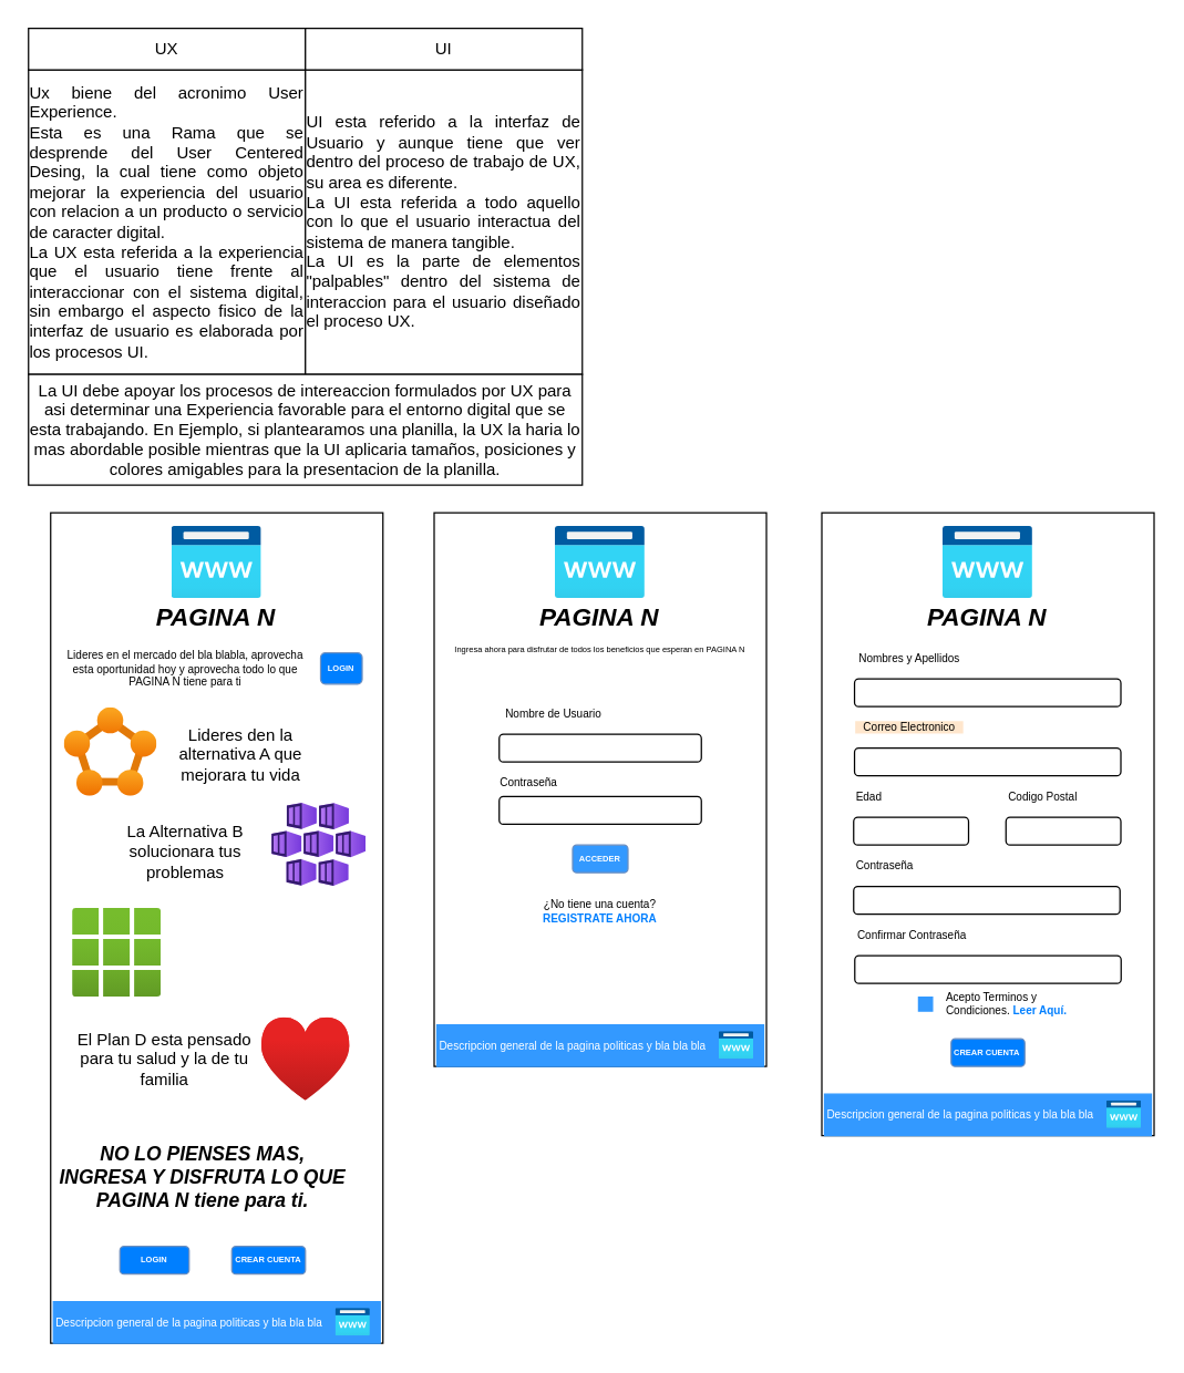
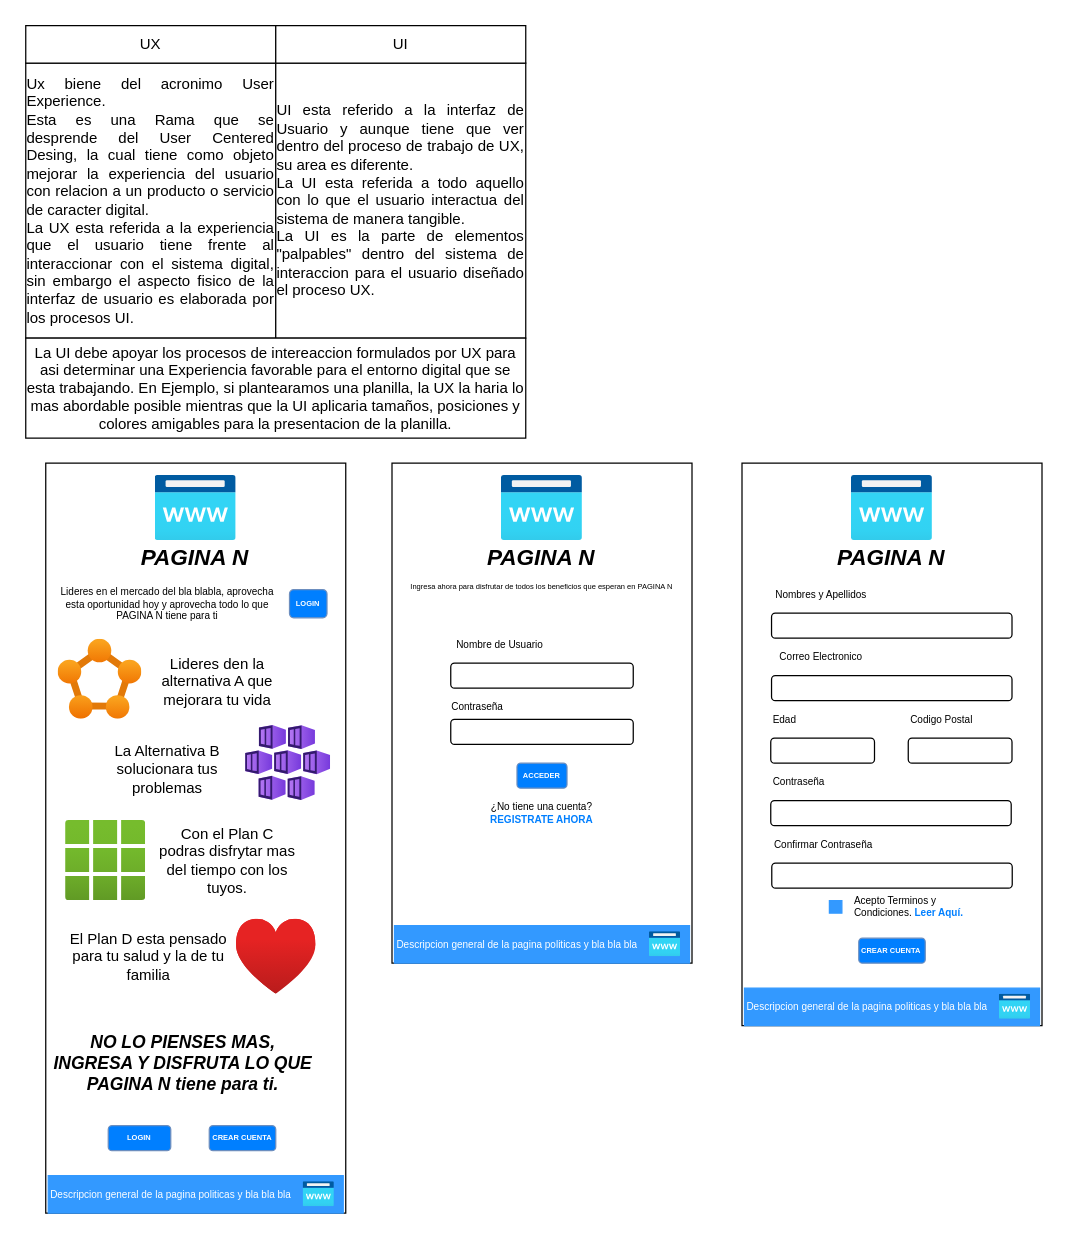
  <mxCell id="0" />
  <mxCell id="1" parent="0" />
  <mxCell id="2" value="&lt;div style=&quot;text-align: justify&quot;&gt;&lt;span&gt;Ux biene del acronimo User Experience.&lt;/span&gt;&lt;/div&gt;&lt;div style=&quot;text-align: justify&quot;&gt;&lt;span&gt;Esta es una Rama que se desprende del User Centered Desing, la cual tiene como objeto mejorar la experiencia del usuario con relacion a un producto o servicio de caracter digital.&lt;/span&gt;&lt;/div&gt;&lt;div style=&quot;text-align: justify&quot;&gt;&lt;span&gt;La UX esta referida a la experiencia que el usuario tiene frente al interaccionar con el sistema digital, sin embargo el aspecto fisico de la interfaz de usuario es elaborada por los procesos UI.&lt;/span&gt;&lt;/div&gt;" style="rounded=0;whiteSpace=wrap;html=1;" parent="1" vertex="1"><mxGeometry x="20" y="50" width="200" height="220" as="geometry" /></mxCell>
  <mxCell id="3" value="UX" style="rounded=0;whiteSpace=wrap;html=1;" parent="1" vertex="1"><mxGeometry x="20" y="20" width="200" height="30" as="geometry" /></mxCell>
  <mxCell id="4" value="&lt;div style=&quot;text-align: justify&quot;&gt;&lt;span&gt;UI esta referido a la interfaz de Usuario y aunque tiene que ver dentro del proceso de trabajo de UX, su area es diferente.&lt;/span&gt;&lt;/div&gt;&lt;div style=&quot;text-align: justify&quot;&gt;&lt;span&gt;La UI esta referida a todo aquello con lo que el usuario interactua del sistema de manera tangible.&lt;/span&gt;&lt;/div&gt;&lt;div style=&quot;text-align: justify&quot;&gt;&lt;span&gt;La UI es la parte de elementos &quot;palpables&quot; dentro del sistema de interaccion para el usuario diseñado el proceso UX.&lt;/span&gt;&lt;/div&gt;" style="rounded=0;whiteSpace=wrap;html=1;" parent="1" vertex="1"><mxGeometry x="220" y="50" width="200" height="220" as="geometry" /></mxCell>
  <mxCell id="5" value="UI" style="rounded=0;whiteSpace=wrap;html=1;" parent="1" vertex="1"><mxGeometry x="220" y="20" width="200" height="30" as="geometry" /></mxCell>
  <mxCell id="6" value="La UI debe apoyar los procesos de intereaccion formulados por UX para asi determinar una Experiencia favorable para el entorno digital que se esta trabajando. En Ejemplo, si plantearamos una planilla, la UX la haria lo mas abordable posible mientras que la UI aplicaria tamaños, posiciones y colores amigables para la presentacion de la planilla." style="rounded=0;whiteSpace=wrap;html=1;" parent="1" vertex="1"><mxGeometry x="20" y="270" width="400" height="80" as="geometry" /></mxCell>
  <mxCell id="7" value="" style="rounded=0;whiteSpace=wrap;html=1;" parent="1" vertex="1"><mxGeometry x="313" y="370" width="240" height="400" as="geometry" /></mxCell>
  <mxCell id="8" value="&lt;font style=&quot;font-size: 18px&quot;&gt;PAGINA N&lt;/font&gt;" style="rounded=0;whiteSpace=wrap;html=1;strokeColor=#FFFFFF;fontStyle=3" parent="1" vertex="1"><mxGeometry x="383.37" y="432" width="99.25" height="28" as="geometry" /></mxCell>
  <mxCell id="9" value="" style="aspect=fixed;html=1;points=[];align=center;image;fontSize=12;image=img/lib/azure2/app_services/App_Service_Domains.svg;strokeColor=#FFFFFF;" parent="1" vertex="1"><mxGeometry x="400.5" y="380" width="65" height="52" as="geometry" /></mxCell>
  <mxCell id="10" value="&lt;font style=&quot;font-size: 6px&quot;&gt;Ingresa ahora para disfrutar de todos los beneficios que esperan en PAGINA N&lt;/font&gt;" style="rounded=0;whiteSpace=wrap;html=1;fontSize=18;strokeColor=#FFFFFF;" parent="1" vertex="1"><mxGeometry x="326" y="460" width="214" height="10" as="geometry" /></mxCell>
- <mxCell id="11" value="ACCEDER" style="rounded=1;whiteSpace=wrap;html=1;fontSize=6;strokeColor=#6c8ebf;fillColor=#3399ff;fontStyle=1;fontColor=#FFFFFF;" parent="1" vertex="1"><mxGeometry x="413" y="610" width="40" height="20" as="geometry" /></mxCell>
+ <mxCell id="11" value="ACCEDER" style="rounded=1;whiteSpace=wrap;html=1;fontSize=6;strokeColor=#6c8ebf;fillColor=#007FFF;fontStyle=1;fontColor=#FFFFFF;" parent="1" vertex="1"><mxGeometry x="413" y="610" width="40" height="20" as="geometry" /></mxCell>
  <mxCell id="12" value="" style="rounded=1;whiteSpace=wrap;html=1;fontSize=6;fontColor=#FFFFFF;strokeColor=#000000;fillColor=#FFFFFF;" parent="1" vertex="1"><mxGeometry x="360" y="530" width="146" height="20" as="geometry" /></mxCell>
  <mxCell id="13" value="" style="rounded=1;whiteSpace=wrap;html=1;fontSize=6;fontColor=#FFFFFF;strokeColor=#000000;fillColor=#FFFFFF;" parent="1" vertex="1"><mxGeometry x="360" y="575" width="146" height="20" as="geometry" /></mxCell>
  <mxCell id="14" value="&lt;font style=&quot;font-size: 8px&quot;&gt;Nombre de Usuario&lt;/font&gt;" style="rounded=0;whiteSpace=wrap;html=1;fontSize=6;fontColor=#000000;strokeColor=#FFFFFF;fillColor=#FFFFFF;" parent="1" vertex="1"><mxGeometry x="360" y="510" width="79" height="10" as="geometry" /></mxCell>
  <mxCell id="15" value="&lt;font style=&quot;font-size: 8px&quot;&gt;Contraseña&lt;/font&gt;" style="rounded=0;whiteSpace=wrap;html=1;fontSize=6;fontColor=#000000;strokeColor=#FFFFFF;fillColor=#FFFFFF;" parent="1" vertex="1"><mxGeometry x="361.5" y="560" width="39" height="10" as="geometry" /></mxCell>
- <mxCell id="16" value="¿No tiene una cuenta? &lt;b&gt;&lt;font color=&quot;#007fff&quot;&gt;REGISTRATE AHORA&lt;/font&gt;&lt;/b&gt;" style="rounded=0;whiteSpace=wrap;html=1;fontSize=8;fontColor=#000000;strokeColor=#FFFFFF;fillColor=#FFFFFF;" parent="1" vertex="1"><mxGeometry x="373" y="640" width="120" height="35" as="geometry" /></mxCell>
+ <mxCell id="16" value="¿No tiene una cuenta? &lt;b&gt;&lt;font color=&quot;#007fff&quot;&gt;REGISTRATE AHORA&lt;/font&gt;&lt;/b&gt;" style="rounded=0;whiteSpace=wrap;html=1;fontSize=8;fontColor=#000000;strokeColor=#FFFFFF;fillColor=#FFFFFF;" parent="1" vertex="1"><mxGeometry x="373" y="640" width="120" height="20" as="geometry" /></mxCell>
  <mxCell id="17" value="&lt;font color=&quot;#ffffff&quot;&gt;Descripcion general de la pagina politicas y bla bla bla&lt;/font&gt;" style="rounded=0;whiteSpace=wrap;html=1;fontSize=8;fontColor=#007FFF;strokeColor=#3399FF;fillColor=#3399FF;align=left;" parent="1" vertex="1"><mxGeometry x="315" y="740" width="236" height="30" as="geometry" /></mxCell>
  <mxCell id="18" value="" style="aspect=fixed;html=1;points=[];align=center;image;fontSize=12;image=img/lib/azure2/app_services/App_Service_Domains.svg;strokeColor=#FFFFFF;" parent="1" vertex="1"><mxGeometry x="519" y="745" width="25" height="20" as="geometry" /></mxCell>
  <mxCell id="19" value="" style="rounded=0;whiteSpace=wrap;html=1;" parent="1" vertex="1"><mxGeometry x="593" y="370" width="240" height="450" as="geometry" /></mxCell>
  <mxCell id="20" value="&lt;font style=&quot;font-size: 18px&quot;&gt;PAGINA N&lt;/font&gt;" style="rounded=0;whiteSpace=wrap;html=1;strokeColor=#FFFFFF;fontStyle=3" parent="1" vertex="1"><mxGeometry x="663.38" y="432" width="99.25" height="28" as="geometry" /></mxCell>
  <mxCell id="21" value="" style="aspect=fixed;html=1;points=[];align=center;image;fontSize=12;image=img/lib/azure2/app_services/App_Service_Domains.svg;strokeColor=#FFFFFF;" parent="1" vertex="1"><mxGeometry x="680.51" y="380" width="65" height="52" as="geometry" /></mxCell>
  <mxCell id="22" value="" style="rounded=1;whiteSpace=wrap;html=1;fontSize=6;fontColor=#FFFFFF;strokeColor=#000000;fillColor=#FFFFFF;" parent="1" vertex="1"><mxGeometry x="616.63" y="490" width="192.37" height="20" as="geometry" /></mxCell>
  <mxCell id="23" value="&lt;font style=&quot;font-size: 8px&quot;&gt;Nombres y Apellidos&lt;/font&gt;" style="rounded=0;whiteSpace=wrap;html=1;fontSize=6;fontColor=#000000;strokeColor=#FFFFFF;fillColor=#FFFFFF;" parent="1" vertex="1"><mxGeometry x="616.63" y="470" width="79" height="10" as="geometry" /></mxCell>
  <mxCell id="24" value="" style="rounded=1;whiteSpace=wrap;html=1;fontSize=6;fontColor=#FFFFFF;strokeColor=#000000;fillColor=#FFFFFF;" parent="1" vertex="1"><mxGeometry x="616.63" y="540" width="192.37" height="20" as="geometry" /></mxCell>
- <mxCell id="25" value="&lt;font style=&quot;font-size: 8px&quot;&gt;Correo Electronico&lt;/font&gt;" style="rounded=0;whiteSpace=wrap;html=1;fontSize=6;fontColor=#000000;strokeColor=#FFFFFF;fillColor=#ffe6cc;" parent="1" vertex="1"><mxGeometry x="616.63" y="520" width="79" height="10" as="geometry" /></mxCell>
+ <mxCell id="25" value="&lt;font style=&quot;font-size: 8px&quot;&gt;Correo Electronico&lt;/font&gt;" style="rounded=0;whiteSpace=wrap;html=1;fontSize=6;fontColor=#000000;strokeColor=#FFFFFF;fillColor=#FFFFFF;" parent="1" vertex="1"><mxGeometry x="616.63" y="520" width="79" height="10" as="geometry" /></mxCell>
  <mxCell id="26" value="" style="rounded=1;whiteSpace=wrap;html=1;fontSize=6;fontColor=#FFFFFF;strokeColor=#000000;fillColor=#FFFFFF;" parent="1" vertex="1"><mxGeometry x="616" y="590" width="83" height="20" as="geometry" /></mxCell>
  <mxCell id="27" value="&lt;font style=&quot;font-size: 8px&quot;&gt;Edad&lt;/font&gt;" style="rounded=0;whiteSpace=wrap;html=1;fontSize=6;fontColor=#000000;strokeColor=#FFFFFF;fillColor=#FFFFFF;align=left;" parent="1" vertex="1"><mxGeometry x="616" y="570" width="79" height="10" as="geometry" /></mxCell>
  <mxCell id="28" value="" style="rounded=1;whiteSpace=wrap;html=1;fontSize=6;fontColor=#FFFFFF;strokeColor=#000000;fillColor=#FFFFFF;" parent="1" vertex="1"><mxGeometry x="726" y="590" width="83" height="20" as="geometry" /></mxCell>
  <mxCell id="29" value="&lt;font style=&quot;font-size: 8px&quot;&gt;Codigo Postal&lt;/font&gt;" style="rounded=0;whiteSpace=wrap;html=1;fontSize=6;fontColor=#000000;strokeColor=#FFFFFF;fillColor=#FFFFFF;align=left;" parent="1" vertex="1"><mxGeometry x="726" y="570" width="79" height="10" as="geometry" /></mxCell>
  <mxCell id="30" value="" style="rounded=1;whiteSpace=wrap;html=1;fontSize=6;fontColor=#FFFFFF;strokeColor=#000000;fillColor=#FFFFFF;" parent="1" vertex="1"><mxGeometry x="616" y="640" width="192.37" height="20" as="geometry" /></mxCell>
  <mxCell id="31" value="&lt;font style=&quot;font-size: 8px&quot;&gt;Contraseña&lt;/font&gt;" style="rounded=0;whiteSpace=wrap;html=1;fontSize=6;fontColor=#000000;strokeColor=#FFFFFF;fillColor=#FFFFFF;align=left;" parent="1" vertex="1"><mxGeometry x="616" y="620" width="79" height="10" as="geometry" /></mxCell>
  <mxCell id="32" value="" style="rounded=1;whiteSpace=wrap;html=1;fontSize=6;fontColor=#FFFFFF;strokeColor=#000000;fillColor=#FFFFFF;" parent="1" vertex="1"><mxGeometry x="616.82" y="690" width="192.37" height="20" as="geometry" /></mxCell>
  <mxCell id="33" value="&lt;font style=&quot;font-size: 8px&quot;&gt;Confirmar Contraseña&lt;/font&gt;" style="rounded=0;whiteSpace=wrap;html=1;fontSize=6;fontColor=#000000;strokeColor=#FFFFFF;fillColor=#FFFFFF;align=left;" parent="1" vertex="1"><mxGeometry x="616.82" y="670" width="102.18" height="10" as="geometry" /></mxCell>
  <mxCell id="34" value="" style="whiteSpace=wrap;html=1;aspect=fixed;fontSize=8;fontColor=#FFFFFF;strokeColor=#3399FF;fillColor=#3399FF;" parent="1" vertex="1"><mxGeometry x="662.91" y="720" width="10" height="10" as="geometry" /></mxCell>
  <mxCell id="35" value="&lt;font style=&quot;font-size: 8px&quot;&gt;Acepto Terminos y Condiciones. &lt;b&gt;&lt;font color=&quot;#007fff&quot;&gt;Leer Aquí.&lt;/font&gt;&lt;/b&gt;&lt;/font&gt;" style="rounded=0;whiteSpace=wrap;html=1;fontSize=6;fontColor=#000000;strokeColor=#FFFFFF;fillColor=#FFFFFF;align=left;" parent="1" vertex="1"><mxGeometry x="680.51" y="720" width="102.18" height="10" as="geometry" /></mxCell>
  <mxCell id="36" value="CREAR CUENTA" style="rounded=1;whiteSpace=wrap;html=1;fontSize=6;strokeColor=#6c8ebf;fillColor=#007FFF;fontStyle=1;fontColor=#FFFFFF;" parent="1" vertex="1"><mxGeometry x="686.41" y="750" width="53.19" height="20" as="geometry" /></mxCell>
  <mxCell id="37" value="&lt;font color=&quot;#ffffff&quot;&gt;Descripcion general de la pagina politicas y bla bla bla&lt;/font&gt;" style="rounded=0;whiteSpace=wrap;html=1;fontSize=8;fontColor=#007FFF;strokeColor=#3399FF;fillColor=#3399FF;align=left;" parent="1" vertex="1"><mxGeometry x="595" y="790" width="236" height="30" as="geometry" /></mxCell>
  <mxCell id="38" value="" style="aspect=fixed;html=1;points=[];align=center;image;fontSize=12;image=img/lib/azure2/app_services/App_Service_Domains.svg;strokeColor=#FFFFFF;" parent="1" vertex="1"><mxGeometry x="799" y="795" width="25" height="20" as="geometry" /></mxCell>
  <mxCell id="39" value="" style="rounded=0;whiteSpace=wrap;html=1;" parent="1" vertex="1"><mxGeometry x="36" y="370" width="240" height="600" as="geometry" /></mxCell>
  <mxCell id="40" value="&lt;font style=&quot;font-size: 18px&quot;&gt;PAGINA N&lt;/font&gt;" style="rounded=0;whiteSpace=wrap;html=1;strokeColor=#FFFFFF;fontStyle=3" parent="1" vertex="1"><mxGeometry x="106.37" y="432" width="99.25" height="28" as="geometry" /></mxCell>
  <mxCell id="41" value="" style="aspect=fixed;html=1;points=[];align=center;image;fontSize=12;image=img/lib/azure2/app_services/App_Service_Domains.svg;strokeColor=#FFFFFF;" parent="1" vertex="1"><mxGeometry x="123.5" y="380" width="65" height="52" as="geometry" /></mxCell>
  <mxCell id="42" value="" style="aspect=fixed;html=1;points=[];align=center;image;fontSize=12;image=img/lib/azure2/compute/Service_Fabric_Clusters.svg;fontColor=#007FFF;strokeColor=#3399FF;fillColor=#3399FF;" parent="1" vertex="1"><mxGeometry x="46" y="511" width="67" height="64" as="geometry" /></mxCell>
  <mxCell id="43" value="" style="aspect=fixed;html=1;points=[];align=center;image;fontSize=12;image=img/lib/azure2/compute/Kubernetes_Services.svg;fontColor=#007FFF;strokeColor=#3399FF;fillColor=#3399FF;" parent="1" vertex="1"><mxGeometry x="196" y="580" width="68" height="60" as="geometry" /></mxCell>
  <mxCell id="44" value="" style="aspect=fixed;html=1;points=[];align=center;image;fontSize=12;image=img/lib/azure2/general/All_Resources.svg;fontColor=#007FFF;strokeColor=#3399FF;fillColor=#3399FF;" parent="1" vertex="1"><mxGeometry x="52" y="656" width="64" height="64" as="geometry" /></mxCell>
  <mxCell id="45" value="" style="aspect=fixed;html=1;points=[];align=center;image;fontSize=12;image=img/lib/azure2/general/Heart.svg;fontColor=#007FFF;strokeColor=#3399FF;fillColor=#3399FF;" parent="1" vertex="1"><mxGeometry x="188.5" y="735" width="64" height="60" as="geometry" /></mxCell>
  <mxCell id="46" value="&lt;font style=&quot;font-size: 12px&quot;&gt;Lideres den la alternativa A que mejorara tu vida&lt;/font&gt;" style="rounded=0;whiteSpace=wrap;html=1;fontSize=6;fontColor=#000000;strokeColor=#FFFFFF;fillColor=#FFFFFF;" parent="1" vertex="1"><mxGeometry x="116" y="520" width="115" height="50" as="geometry" /></mxCell>
  <mxCell id="47" value="&lt;font style=&quot;font-size: 12px&quot;&gt;La Alternativa B solucionara tus problemas&lt;/font&gt;" style="rounded=0;whiteSpace=wrap;html=1;fontSize=6;fontColor=#000000;strokeColor=#FFFFFF;fillColor=#FFFFFF;" parent="1" vertex="1"><mxGeometry x="76" y="590" width="115" height="50" as="geometry" /></mxCell>
+ <mxCell id="48" value="&lt;font style=&quot;font-size: 12px&quot;&gt;Con el Plan C podras disfrytar mas del tiempo con los tuyos.&lt;/font&gt;" style="rounded=0;whiteSpace=wrap;html=1;fontSize=6;fontColor=#000000;strokeColor=#FFFFFF;fillColor=#FFFFFF;" parent="1" vertex="1"><mxGeometry x="123.5" y="663" width="115" height="50" as="geometry" /></mxCell>
  <mxCell id="49" value="&lt;font style=&quot;font-size: 12px&quot;&gt;El Plan D esta pensado para tu salud y la de tu familia&lt;/font&gt;" style="rounded=0;whiteSpace=wrap;html=1;fontSize=6;fontColor=#000000;strokeColor=#FFFFFF;fillColor=#FFFFFF;dashed=1;" parent="1" vertex="1"><mxGeometry x="52" y="740" width="132.5" height="50" as="geometry" /></mxCell>
  <mxCell id="50" value="&lt;font style=&quot;font-size: 8px&quot;&gt;Lideres en el mercado del bla blabla, aprovecha esta oportunidad hoy y aprovecha todo lo que PAGINA N tiene para ti&lt;/font&gt;" style="rounded=0;whiteSpace=wrap;html=1;fontSize=6;fontColor=#000000;strokeColor=#FFFFFF;fillColor=#FFFFFF;" parent="1" vertex="1"><mxGeometry x="41" y="460" width="185" height="45" as="geometry" /></mxCell>
  <mxCell id="51" value="LOGIN" style="rounded=1;whiteSpace=wrap;html=1;fontSize=6;strokeColor=#6c8ebf;fillColor=#007FFF;fontStyle=1;fontColor=#FFFFFF;" parent="1" vertex="1"><mxGeometry x="231" y="471.25" width="30" height="22.5" as="geometry" /></mxCell>
  <mxCell id="52" value="&lt;font style=&quot;font-size: 14px&quot;&gt;NO LO PIENSES MAS, INGRESA Y DISFRUTA LO QUE PAGINA N tiene para ti.&lt;/font&gt;" style="rounded=0;whiteSpace=wrap;html=1;strokeColor=#FFFFFF;fontStyle=3" parent="1" vertex="1"><mxGeometry x="41" y="815" width="210" height="70" as="geometry" /></mxCell>
  <mxCell id="53" value="LOGIN" style="rounded=1;whiteSpace=wrap;html=1;fontSize=6;strokeColor=#6c8ebf;fillColor=#007FFF;fontStyle=1;fontColor=#FFFFFF;" parent="1" vertex="1"><mxGeometry x="86" y="900" width="50" height="20" as="geometry" /></mxCell>
  <mxCell id="54" value="CREAR CUENTA" style="rounded=1;whiteSpace=wrap;html=1;fontSize=6;strokeColor=#6c8ebf;fillColor=#007FFF;fontStyle=1;fontColor=#FFFFFF;" parent="1" vertex="1"><mxGeometry x="166.81" y="900" width="53.19" height="20" as="geometry" /></mxCell>
  <mxCell id="55" value="&lt;font color=&quot;#ffffff&quot;&gt;Descripcion general de la pagina politicas y bla bla bla&lt;/font&gt;" style="rounded=0;whiteSpace=wrap;html=1;fontSize=8;fontColor=#007FFF;strokeColor=#3399FF;fillColor=#3399FF;align=left;" parent="1" vertex="1"><mxGeometry x="38" y="940" width="236" height="30" as="geometry" /></mxCell>
  <mxCell id="56" value="" style="aspect=fixed;html=1;points=[];align=center;image;fontSize=12;image=img/lib/azure2/app_services/App_Service_Domains.svg;strokeColor=#FFFFFF;" parent="1" vertex="1"><mxGeometry x="242" y="945" width="25" height="20" as="geometry" /></mxCell>
